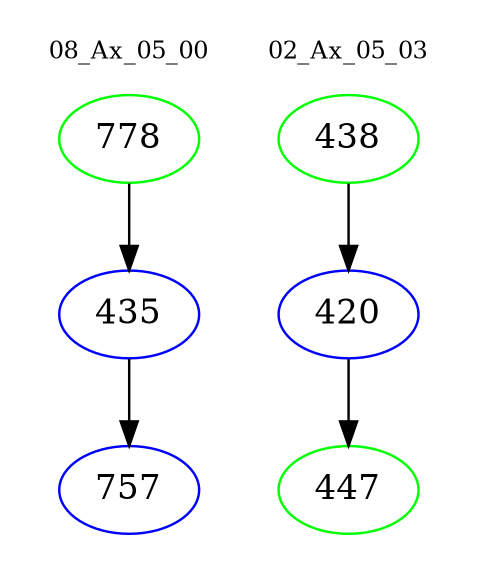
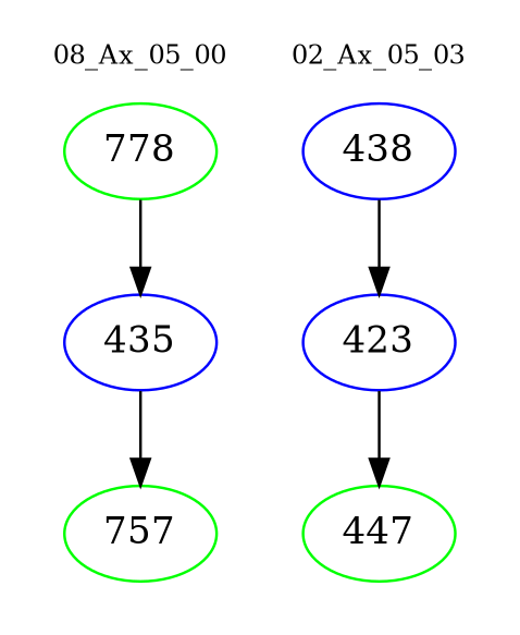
  digraph {
    node [color=green]
    edge [color=black]
    n1 [label=778]
    n2 [color=blue label=435]
-   n3 [color=blue label=757]
-   n4 [label=438]
-   n5 [color=blue label=420]
+   n3 [label=757]
+   n4 [color=blue label=438]
+   n5 [color=blue label=423]
    n6 [label=447]
    subgraph cluster_1 {
      color=white
      fontsize=10
      label="08_Ax_05_00"
      n1
      n2
      n3
    }
    subgraph cluster_2 {
      color=white
      fontsize=10
      label="02_Ax_05_03"
      n4
      n5
      n6
    }
    n1 -> n2
    n2 -> n3
    n4 -> n5
    n5 -> n6
  }
